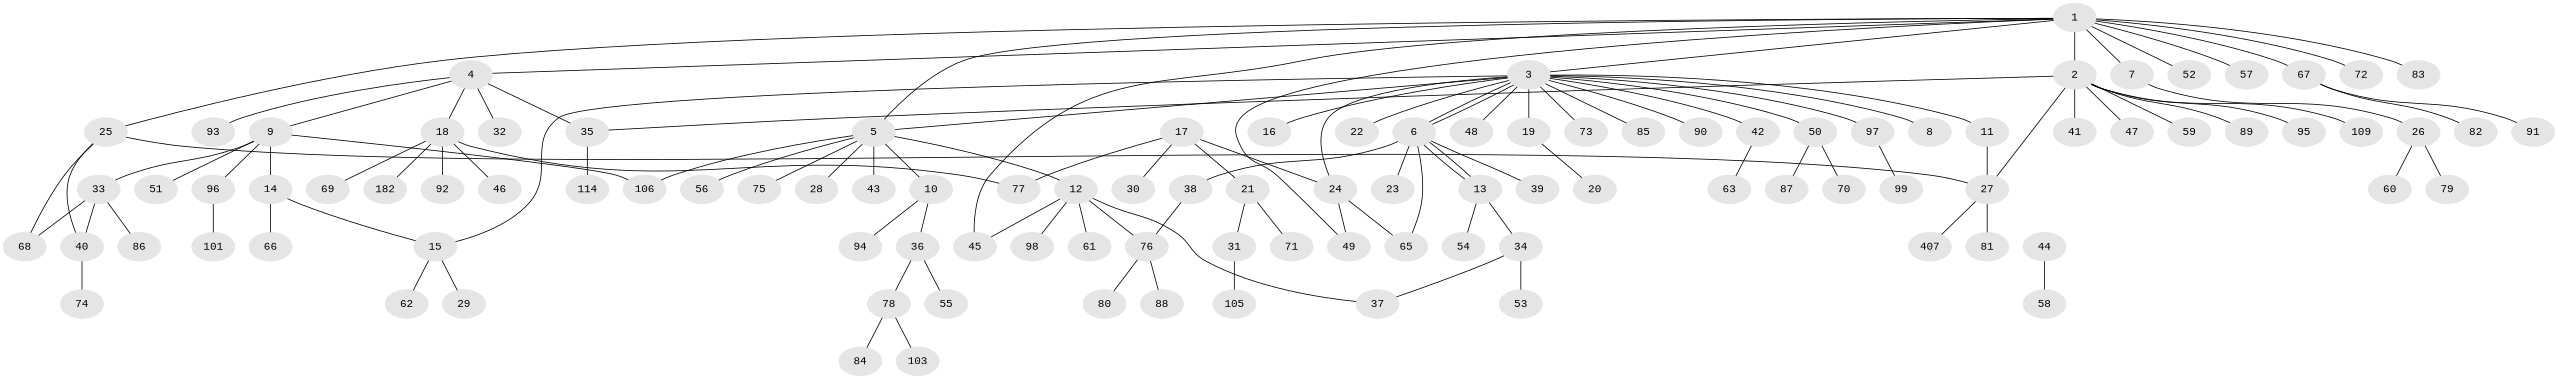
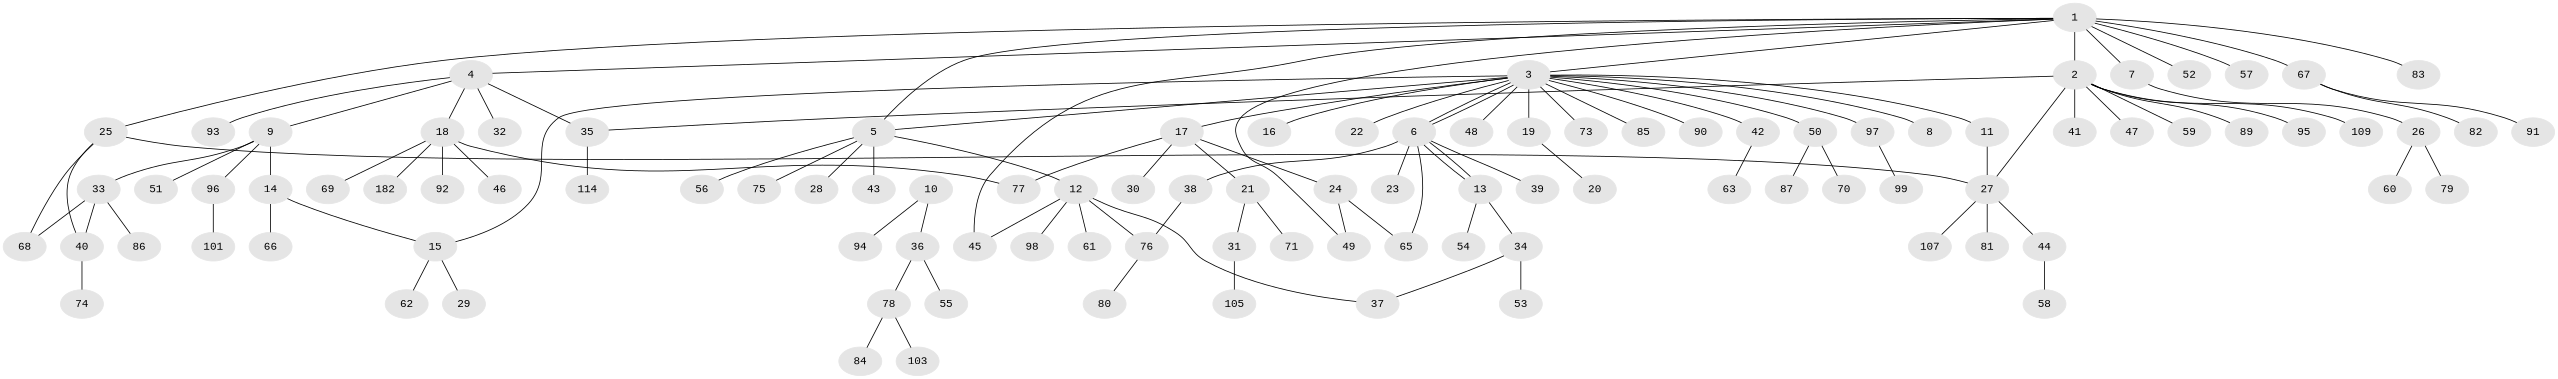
  graph {
    fontname="Liberation Mono"
    node [color=gray90 fontname="Liberation Mono" style=filled]
    edge [fontname="Liberation Mono"]
    1
    2
    3
    4
    5
    7
    25
    45
    49
    52
    57
    67
-   72
    83
    27
    35
    41
    47
    59
    89
    95
    n22 [label=109]
    6
    8
    11
    15
    16
    17
    19
    22
    42
    48
    50
    73
    85
    90
    97
    9
    18
    32
    93
    10
    12
    28
    43
    56
    75
-   106
    26
    40
    68
    82
    91
    44
    81
-   107 [label=407]
+   107
    n57 [label=114]
    13
    23
    38
    39
    65
    29
    62
    21
    24
    30
    77
    20
    63
    70
    87
    99
    14
    33
    51
    96
    46
    69
    92
    n81 [label=182]
    36
    94
    37
    61
    76
    98
    34
    54
    60
    79
    66
    86
    101
    55
    78
    80
-   88
    53
    31
    71
    105
    74
    58
    84
    103
    1 -- 2
    1 -- 3
    1 -- 4
    1 -- 5
    1 -- 7
    1 -- 25
    1 -- 45
    1 -- 49
    1 -- 52
    1 -- 57
    1 -- 67
-   1 -- 72
    1 -- 83
    2 -- 27
    2 -- 35
    2 -- 41
    2 -- 47
    2 -- 59
    2 -- 89
    2 -- 95
    2 -- n22
    3 -- 5
    3 -- 6
    3 -- 6
    3 -- 8
    3 -- 11
    3 -- 15
    3 -- 16
-   3 -- 24
+   3 -- 17
    3 -- 19
    3 -- 22
    3 -- 42
    3 -- 48
    3 -- 50
    3 -- 73
    3 -- 85
    3 -- 90
    3 -- 97
    4 -- 35
    4 -- 9
    4 -- 18
    4 -- 32
    4 -- 93
-   5 -- 10
    5 -- 12
    5 -- 28
    5 -- 43
    5 -- 56
    5 -- 75
-   5 -- 106
    7 -- 26
    25 -- 27
    25 -- 40
    25 -- 68
    67 -- 82
    67 -- 91
+   27 -- 44
    27 -- 81
    27 -- 107
    35 -- n57
    6 -- 13
    6 -- 13
    6 -- 23
    6 -- 38
    6 -- 39
    6 -- 65
    11 -- 27
    15 -- 29
    15 -- 62
    17 -- 21
    17 -- 24
    17 -- 30
    17 -- 77
    19 -- 20
    42 -- 63
    50 -- 70
    50 -- 87
    97 -- 99
-   9 -- 106
    9 -- 14
    9 -- 33
    9 -- 51
    9 -- 96
    18 -- 77
    18 -- 46
    18 -- 69
    18 -- 92
    18 -- n81
    10 -- 36
    10 -- 94
    12 -- 45
    12 -- 37
    12 -- 61
    12 -- 76
    12 -- 98
    26 -- 60
    26 -- 79
    40 -- 74
    44 -- 58
    13 -- 34
    13 -- 54
    38 -- 76
    21 -- 31
    21 -- 71
    24 -- 49
    24 -- 65
    14 -- 15
    14 -- 66
    33 -- 40
    33 -- 68
    33 -- 86
    96 -- 101
    36 -- 55
    36 -- 78
    76 -- 80
-   76 -- 88
    34 -- 37
    34 -- 53
    78 -- 84
    78 -- 103
    31 -- 105
  }
